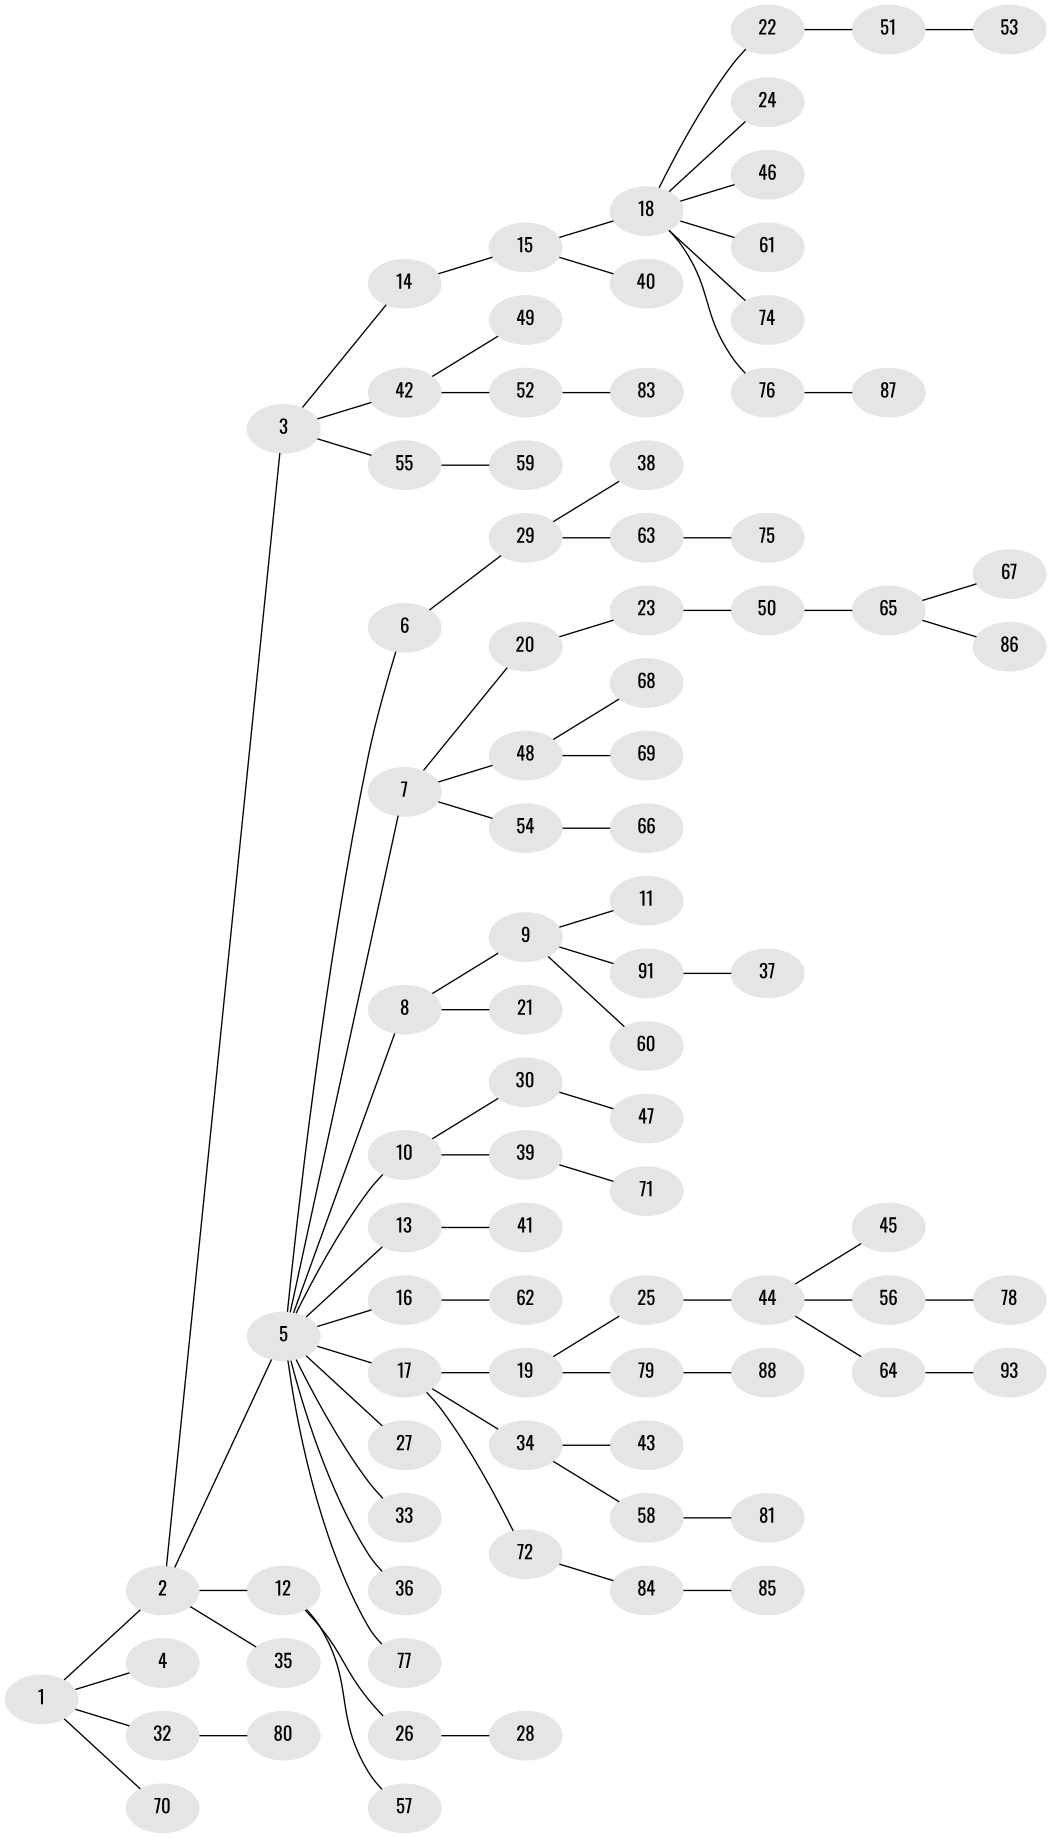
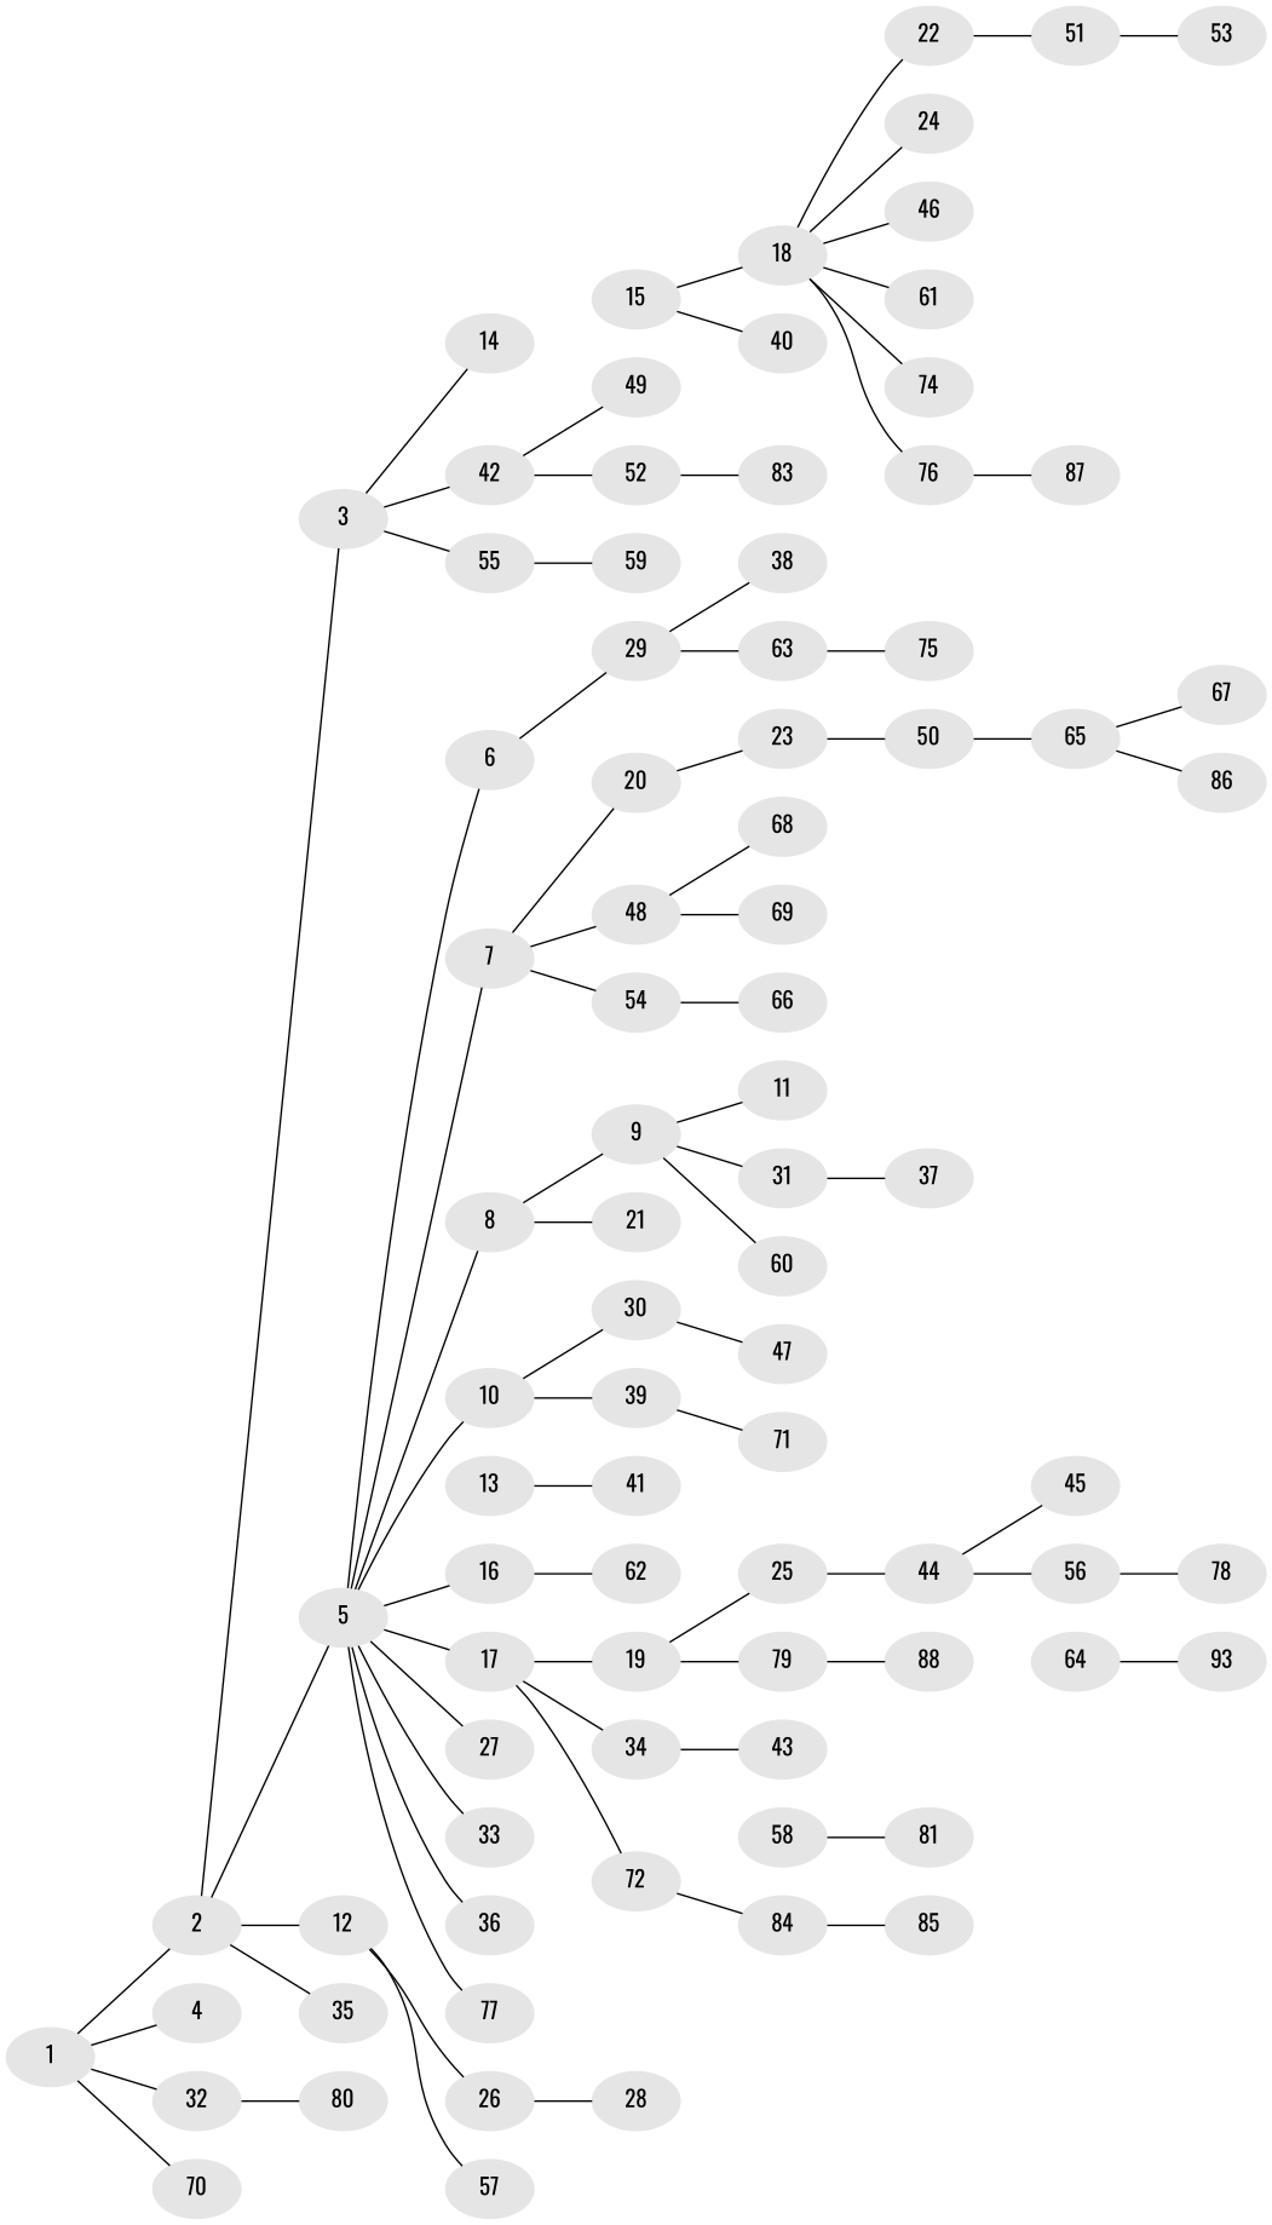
  graph {
    fontname=Oswald
    rankdir=LR
    node [color=gray90 fontname=Oswald style=filled]
    edge [fontname=Oswald]
    1
    2
    4
    32
    70
    3
    5
    12
    35
    80
    14
    42
    55
    6
    7
    8
    10
    13
    16
    17
    27
    33
    36
    77
    26
    57
    15
    49
    52
    59
    29
    20
    48
    54
    9
    21
    30
    39
    41
    62
    19
    34
    72
    38
    63
    23
    68
    69
    66
    11
-   31 [label=91]
+   31
    60
    37
    47
    71
    28
    18
    40
    22
    24
    46
    61
    74
    76
    25
    79
    43
    58
    84
    51
    87
    44
    88
    50
    53
    65
    45
    56
    64
    75
    81
    83
    78
    n84 [label=93]
    67
    86
    85
    1 -- 2
    1 -- 4
    1 -- 32
    1 -- 70
    2 -- 3
    2 -- 5
    2 -- 12
    2 -- 35
    32 -- 80
    3 -- 14
    3 -- 42
    3 -- 55
    5 -- 6
    5 -- 7
    5 -- 8
    5 -- 10
-   5 -- 13
    5 -- 16
    5 -- 17
    5 -- 27
    5 -- 33
    5 -- 36
    5 -- 77
    12 -- 26
    12 -- 57
-   14 -- 15
    42 -- 49
    42 -- 52
    55 -- 59
    6 -- 29
    7 -- 20
    7 -- 48
    7 -- 54
    8 -- 9
    8 -- 21
    10 -- 30
    10 -- 39
    13 -- 41
    16 -- 62
    17 -- 19
    17 -- 34
    17 -- 72
    26 -- 28
    15 -- 18
    15 -- 40
    52 -- 83
    29 -- 38
    29 -- 63
    20 -- 23
    48 -- 68
    48 -- 69
    54 -- 66
    9 -- 11
    9 -- 31
    9 -- 60
    30 -- 47
    39 -- 71
    19 -- 25
    19 -- 79
    34 -- 43
-   34 -- 58
    72 -- 84
    63 -- 75
    23 -- 50
    31 -- 37
    18 -- 22
    18 -- 24
    18 -- 46
    18 -- 61
    18 -- 74
    18 -- 76
    22 -- 51
    76 -- 87
    25 -- 44
    79 -- 88
    58 -- 81
    84 -- 85
    51 -- 53
    44 -- 45
    44 -- 56
-   44 -- 64
    50 -- 65
    65 -- 67
    65 -- 86
    56 -- 78
    64 -- n84
  }
